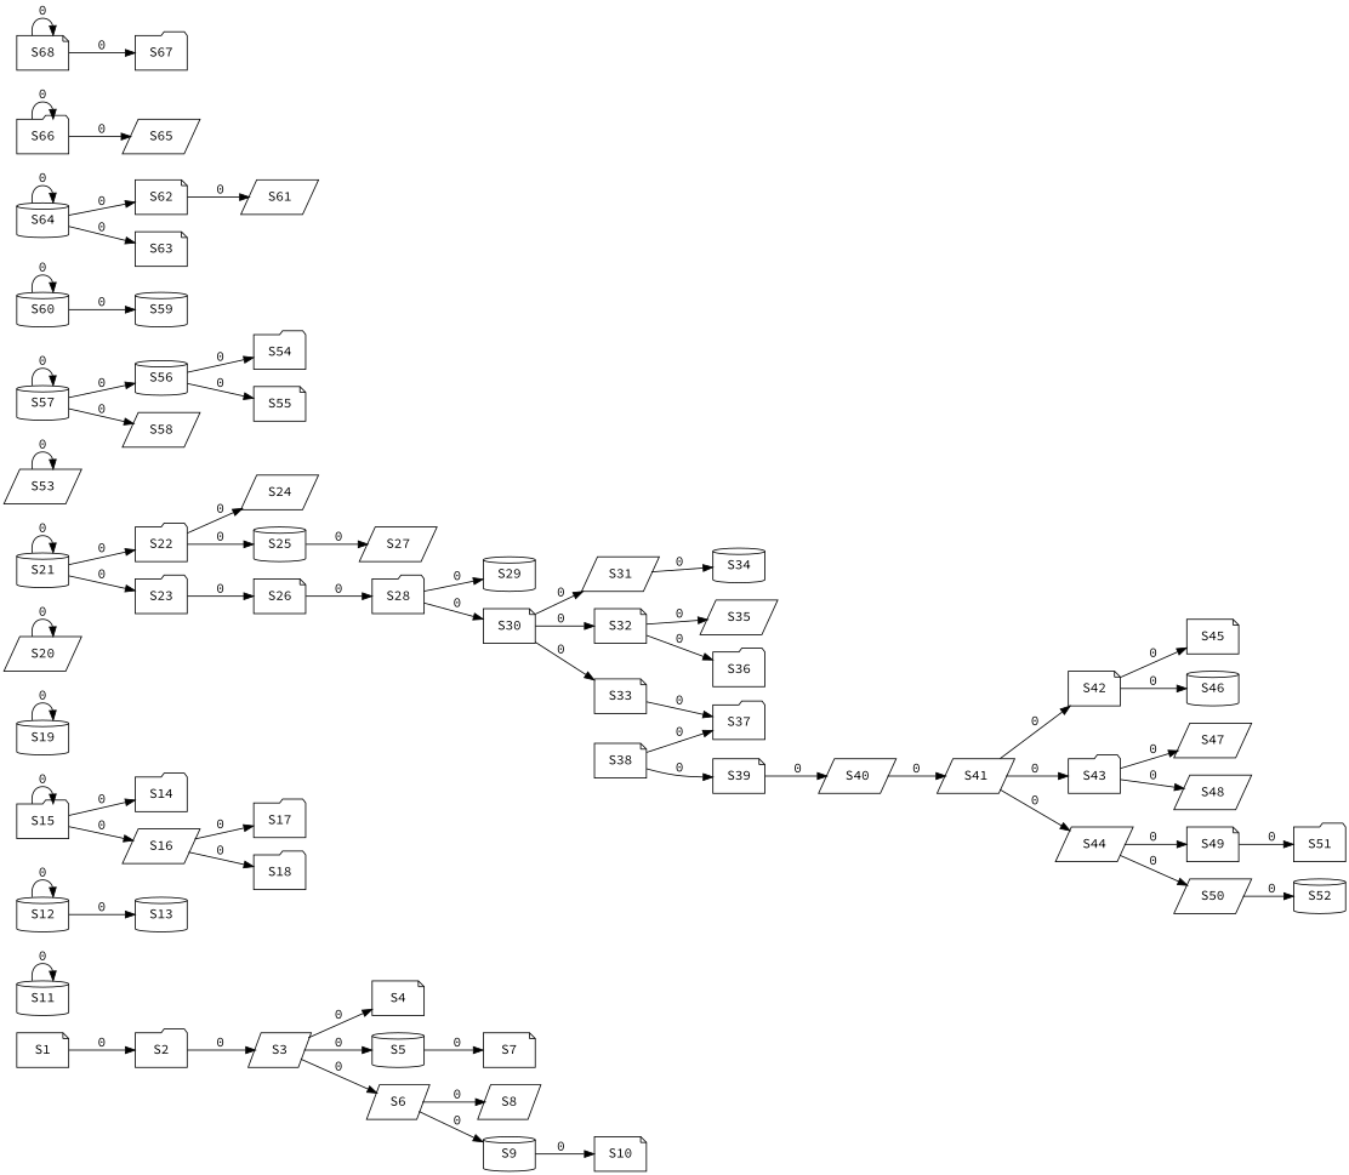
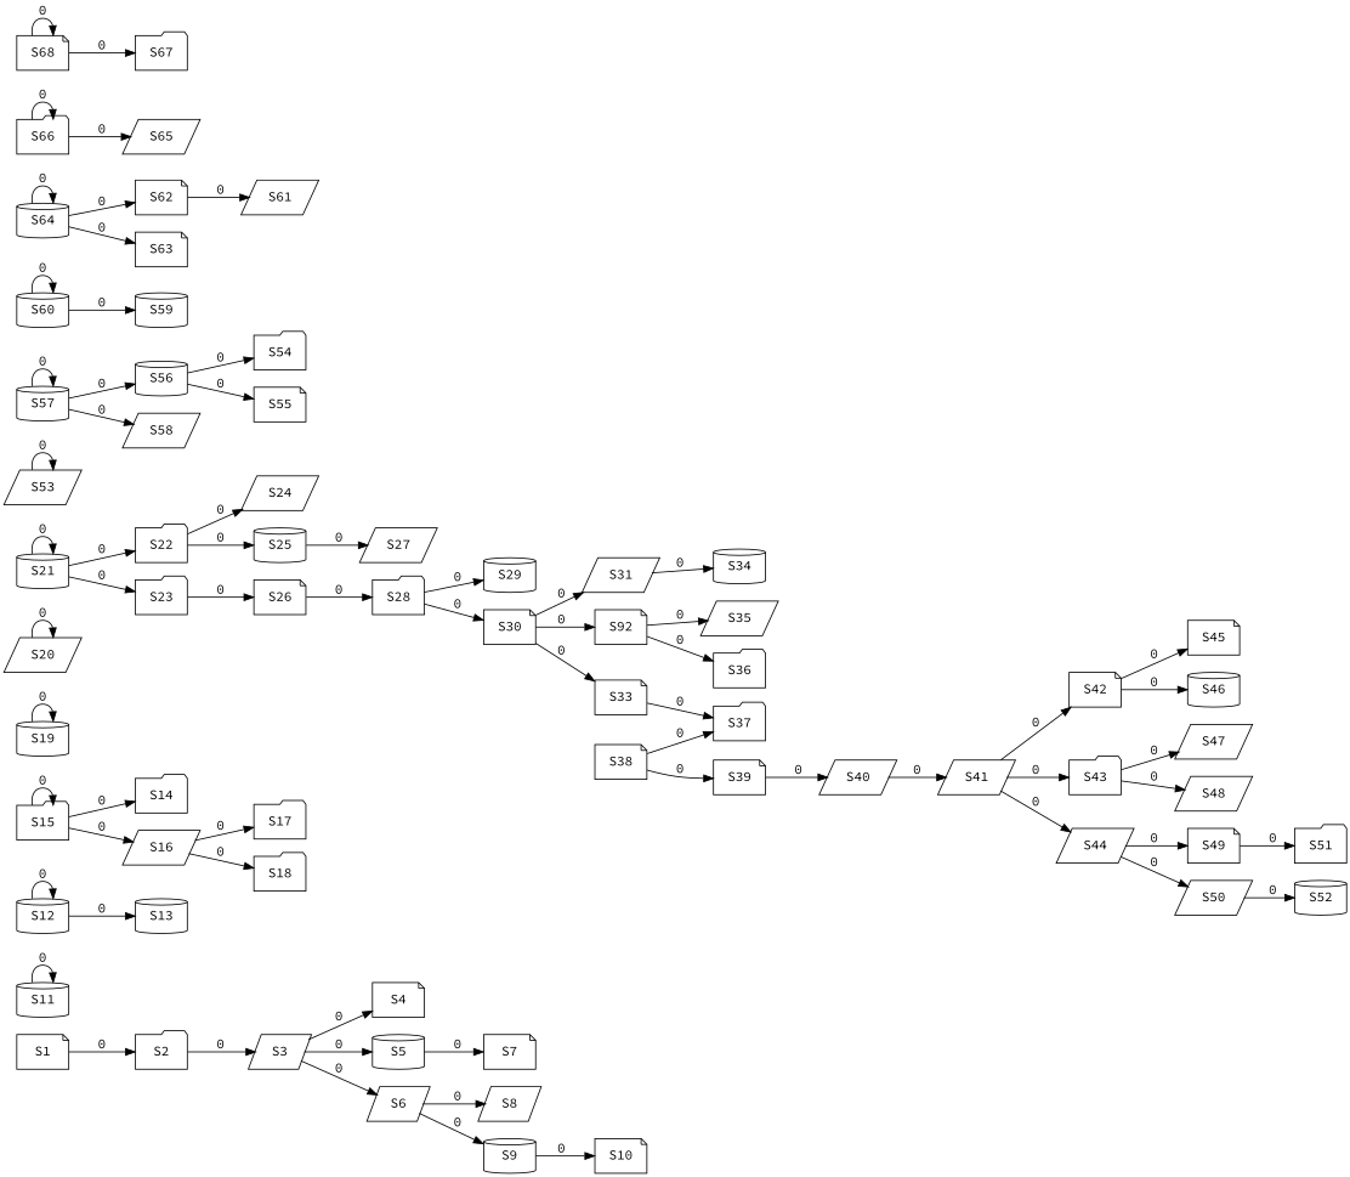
  strict digraph {
    fontname="Source Code Pro"
    rankdir=LR
    node [fontname="Source Code Pro" shape=parallelogram]
    edge [fontname="Source Code Pro"]
    S1 [shape=note]
    S2 [shape=folder]
    S3
    S4 [shape=note]
    S5 [shape=cylinder]
    S6
    S7 [shape=note]
    S8
    S9 [shape=cylinder]
    S10 [shape=note]
    S11 [shape=cylinder]
    S12 [shape=cylinder]
    S13 [shape=cylinder]
    S15 [shape=folder]
    S14 [shape=folder]
    S16
    S17 [shape=folder]
    S18 [shape=folder]
    S19 [shape=cylinder]
    S20
    S21 [shape=cylinder]
    S22 [shape=folder]
    S23 [shape=folder]
    S24
    S25 [shape=cylinder]
    S26 [shape=note]
    S27
    S28 [shape=folder]
    S29 [shape=cylinder]
    S30 [shape=note]
    S31
-   S32 [shape=note]
+   S32 [shape=note label=S92]
    S33 [shape=note]
    S34 [shape=cylinder]
    S35
    S36 [shape=folder]
    S37 [shape=folder]
    S38 [shape=note]
    S39 [shape=note]
    S40
    S41
    S42 [shape=note]
    S43 [shape=folder]
    S44
    S45 [shape=note]
    S46 [shape=cylinder]
    S47
    S48
    S49 [shape=note]
    S50
    S51 [shape=folder]
    S52 [shape=cylinder]
    S53
    S56 [shape=cylinder]
    S54 [shape=folder]
    S55 [shape=note]
    S57 [shape=cylinder]
    S58
    S60 [shape=cylinder]
    S59 [shape=cylinder]
    S62 [shape=note]
    S61
    S64 [shape=cylinder]
    S63 [shape=note]
    S66 [shape=folder]
    S65
    S68 [shape=note]
    S67 [shape=folder]
    S1 -> S2 [label=0]
    S2 -> S3 [label=0]
    S3 -> S4 [label=0]
    S3 -> S5 [label=0]
    S3 -> S6 [label=0]
    S5 -> S7 [label=0]
    S6 -> S8 [label=0]
    S6 -> S9 [label=0]
    S9 -> S10 [label=0]
    S11 -> S11 [label=0]
    S12 -> S12 [label=0]
    S12 -> S13 [label=0]
    S15 -> S15 [label=0]
    S15 -> S14 [label=0]
    S15 -> S16 [label=0]
    S16 -> S17 [label=0]
    S16 -> S18 [label=0]
    S19 -> S19 [label=0]
    S20 -> S20 [label=0]
    S21 -> S21 [label=0]
    S21 -> S22 [label=0]
    S21 -> S23 [label=0]
    S22 -> S24 [label=0]
    S22 -> S25 [label=0]
    S23 -> S26 [label=0]
    S25 -> S27 [label=0]
    S26 -> S28 [label=0]
    S28 -> S29 [label=0]
    S28 -> S30 [label=0]
    S30 -> S31 [label=0]
    S30 -> S32 [label=0]
    S30 -> S33 [label=0]
    S31 -> S34 [label=0]
    S32 -> S35 [label=0]
    S32 -> S36 [label=0]
    S33 -> S37 [label=0]
    S38 -> S37 [label=0]
    S38 -> S39 [label=0]
    S39 -> S40 [label=0]
    S40 -> S41 [label=0]
    S41 -> S42 [label=0]
    S41 -> S43 [label=0]
    S41 -> S44 [label=0]
    S42 -> S45 [label=0]
    S42 -> S46 [label=0]
    S43 -> S47 [label=0]
    S43 -> S48 [label=0]
    S44 -> S49 [label=0]
    S44 -> S50 [label=0]
    S49 -> S51 [label=0]
    S50 -> S52 [label=0]
    S53 -> S53 [label=0]
    S56 -> S54 [label=0]
    S56 -> S55 [label=0]
    S57 -> S56 [label=0]
    S57 -> S57 [label=0]
    S57 -> S58 [label=0]
    S60 -> S60 [label=0]
    S60 -> S59 [label=0]
    S62 -> S61 [label=0]
    S64 -> S62 [label=0]
    S64 -> S64 [label=0]
    S64 -> S63 [label=0]
    S66 -> S66 [label=0]
    S66 -> S65 [label=0]
    S68 -> S68 [label=0]
    S68 -> S67 [label=0]
  }
